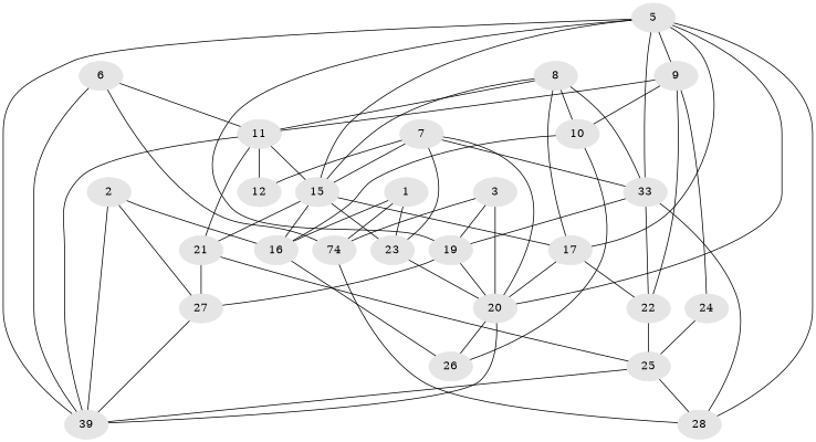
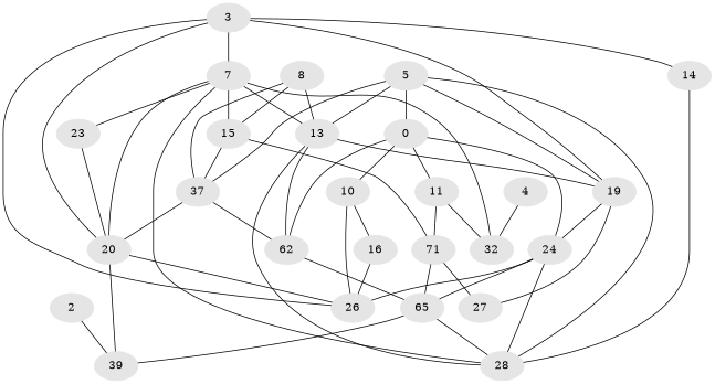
  graph {
    node [color=gray90 style=filled]
    edge [weight=1.0]
-   1
-   14 [label=74]
+   14
    16
    23
    28
    26
    20
    2
    27
    n10 [label=39]
    3
    7
    19
-   12
-   13 [label=33]
+   12 [label=32]
+   13
    15
    24
-   25
+   4
+   25 [label=65]
    5
-   9
-   17
+   9 [label=0]
+   17 [label=37]
    11
    10
-   22
-   21
-   6
+   22 [label=62]
+   21 [label=71]
    8
-   1 -- 14
-   1 -- 16
-   1 -- 23
    14 -- 28
    16 -- 26
    23 -- 20
    20 -- 26
    20 -- n10
-   2 -- 16 [weight=2.0]
-   2 -- 27
    2 -- n10
-   27 -- n10
    3 -- 14
+   3 -- 26
    3 -- 20
+   3 -- 7
    3 -- 19
    7 -- 23
+   7 -- 28
    7 -- 20
    7 -- 12
    7 -- 13
    7 -- 15 [weight=2.0]
    19 -- 27
-   19 -- 20
+   19 -- 24
    13 -- 28
    13 -- 19
    13 -- 22
-   15 -- 16
-   15 -- 23 [weight=2.0]
    15 -- 17
    15 -- 21
+   24 -- 28
+   24 -- 26 [weight=2.0]
    24 -- 25
+   4 -- 12
    25 -- 28
    25 -- n10
    5 -- 28
-   5 -- 20
-   5 -- n10
    5 -- 19
    5 -- 13
-   5 -- 15
    5 -- 9
    5 -- 17
    9 -- 24
    9 -- 11
    9 -- 10
    9 -- 22
    17 -- 20
    17 -- 22
-   11 -- n10
    11 -- 12 [weight=2.0]
-   11 -- 15
    11 -- 21
    10 -- 16
    10 -- 26
    22 -- 25
    21 -- 27 [weight=2.0]
    21 -- 25
-   6 -- 14
-   6 -- n10 [weight=2.0]
-   6 -- 11
    8 -- 13 [weight=2.0]
    8 -- 15
    8 -- 17
-   8 -- 11
-   8 -- 10
  }
